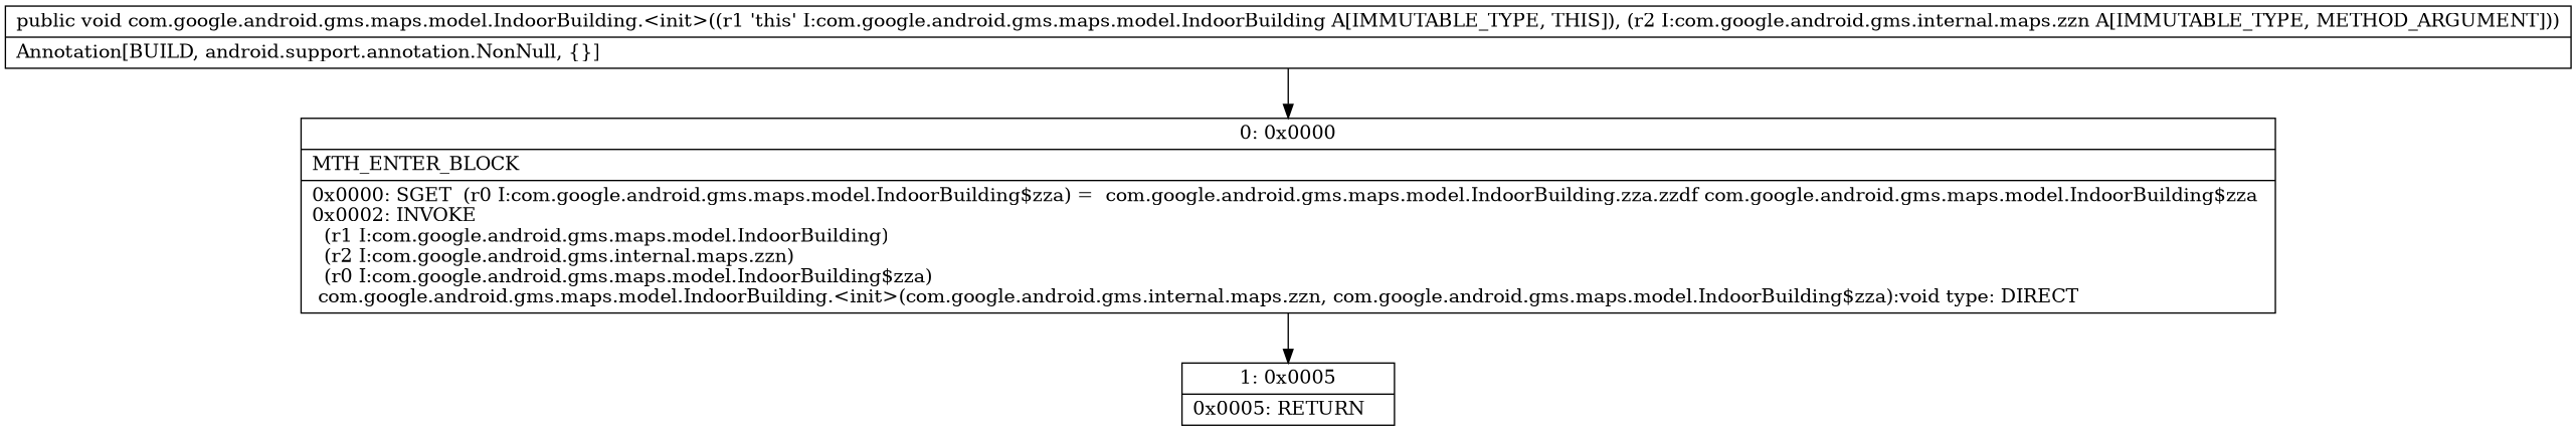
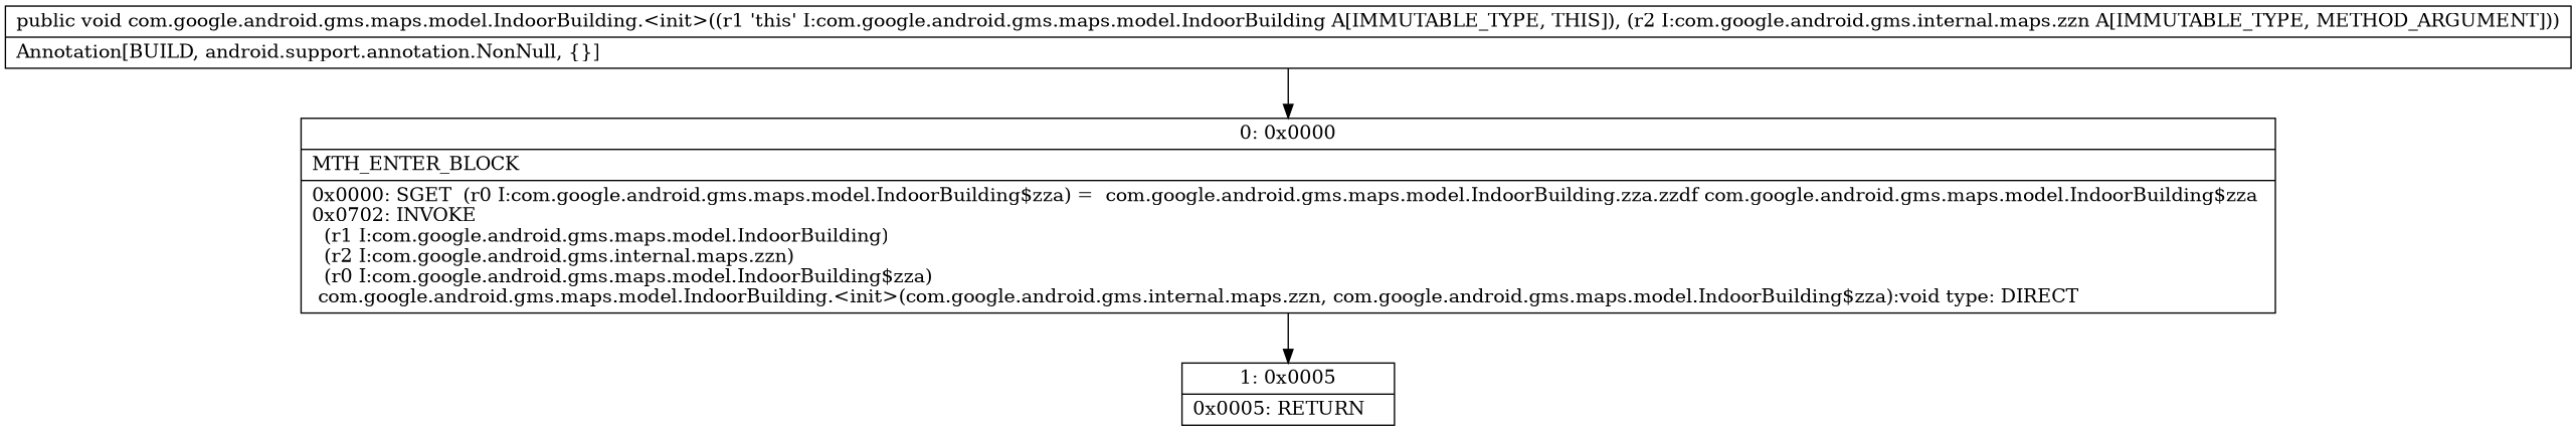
  digraph {
    node [shape=record]
-   n1 [label="{0\:\ 0x0000|MTH_ENTER_BLOCK\l|0x0000: SGET  (r0 I:com.google.android.gms.maps.model.IndoorBuilding$zza) =  com.google.android.gms.maps.model.IndoorBuilding.zza.zzdf com.google.android.gms.maps.model.IndoorBuilding$zza \l0x0002: INVOKE  \l  (r1 I:com.google.android.gms.maps.model.IndoorBuilding)\l  (r2 I:com.google.android.gms.internal.maps.zzn)\l  (r0 I:com.google.android.gms.maps.model.IndoorBuilding$zza)\l com.google.android.gms.maps.model.IndoorBuilding.\<init\>(com.google.android.gms.internal.maps.zzn, com.google.android.gms.maps.model.IndoorBuilding$zza):void type: DIRECT \l}"]
+   n1 [label="{0\:\ 0x0000|MTH_ENTER_BLOCK\l|0x0000: SGET  (r0 I:com.google.android.gms.maps.model.IndoorBuilding$zza) =  com.google.android.gms.maps.model.IndoorBuilding.zza.zzdf com.google.android.gms.maps.model.IndoorBuilding$zza \l0x0702: INVOKE  \l  (r1 I:com.google.android.gms.maps.model.IndoorBuilding)\l  (r2 I:com.google.android.gms.internal.maps.zzn)\l  (r0 I:com.google.android.gms.maps.model.IndoorBuilding$zza)\l com.google.android.gms.maps.model.IndoorBuilding.\<init\>(com.google.android.gms.internal.maps.zzn, com.google.android.gms.maps.model.IndoorBuilding$zza):void type: DIRECT \l}"]
    n2 [label="{1\:\ 0x0005|0x0005: RETURN   \l}"]
    n3 [label="{public void com.google.android.gms.maps.model.IndoorBuilding.\<init\>((r1 'this' I:com.google.android.gms.maps.model.IndoorBuilding A[IMMUTABLE_TYPE, THIS]), (r2 I:com.google.android.gms.internal.maps.zzn A[IMMUTABLE_TYPE, METHOD_ARGUMENT]))  | Annotation[BUILD, android.support.annotation.NonNull, \{\}]\l}"]
    n1 -> n2
    n3 -> n1
  }
